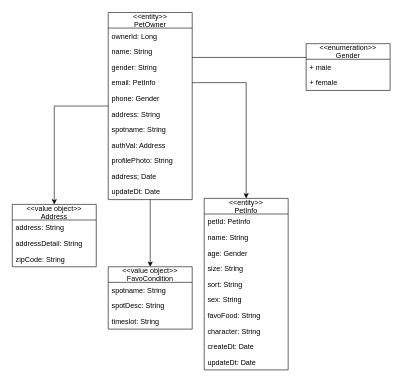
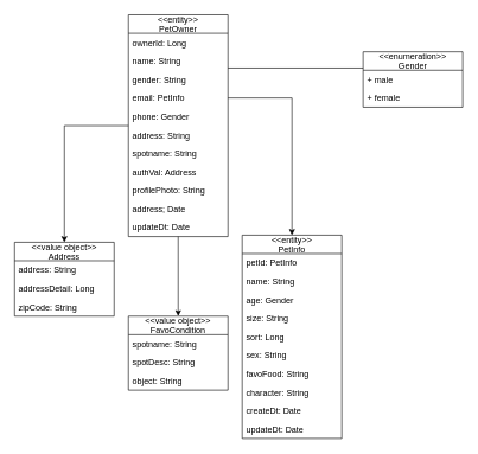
  <mxCell id="0" />
  <mxCell id="1" parent="0" />
  <mxCell id="2" value="&lt;&lt;value object&gt;&gt;&#10;Address" style="swimlane;fontStyle=0;childLayout=stackLayout;horizontal=1;startSize=26;fillColor=none;horizontalStack=0;resizeParent=1;resizeParentMax=0;resizeLast=0;collapsible=1;marginBottom=0;" vertex="1" parent="1"><mxGeometry x="20" y="340" width="140" height="104" as="geometry" /></mxCell>
  <mxCell id="3" value="address: String" style="text;strokeColor=none;fillColor=none;align=left;verticalAlign=top;spacingLeft=4;spacingRight=4;overflow=hidden;rotatable=0;points=[[0,0.5],[1,0.5]];portConstraint=eastwest;" vertex="1" parent="2"><mxGeometry y="26" width="140" height="26" as="geometry" /></mxCell>
- <mxCell id="4" value="addressDetail: String" style="text;strokeColor=none;fillColor=none;align=left;verticalAlign=top;spacingLeft=4;spacingRight=4;overflow=hidden;rotatable=0;points=[[0,0.5],[1,0.5]];portConstraint=eastwest;" vertex="1" parent="2"><mxGeometry y="52" width="140" height="26" as="geometry" /></mxCell>
+ <mxCell id="4" value="addressDetail: Long" style="text;strokeColor=none;fillColor=none;align=left;verticalAlign=top;spacingLeft=4;spacingRight=4;overflow=hidden;rotatable=0;points=[[0,0.5],[1,0.5]];portConstraint=eastwest;" vertex="1" parent="2"><mxGeometry y="52" width="140" height="26" as="geometry" /></mxCell>
  <mxCell id="5" value="zipCode: String" style="text;strokeColor=none;fillColor=none;align=left;verticalAlign=top;spacingLeft=4;spacingRight=4;overflow=hidden;rotatable=0;points=[[0,0.5],[1,0.5]];portConstraint=eastwest;" vertex="1" parent="2"><mxGeometry y="78" width="140" height="26" as="geometry" /></mxCell>
  <mxCell id="6" style="edgeStyle=orthogonalEdgeStyle;rounded=0;orthogonalLoop=1;jettySize=auto;html=1;exitX=1;exitY=0.5;exitDx=0;exitDy=0;" edge="1" parent="2" source="5" target="5"><mxGeometry relative="1" as="geometry" /></mxCell>
  <mxCell id="7" value="&lt;&lt;entity&gt;&gt;&#10;PetInfo" style="swimlane;fontStyle=0;childLayout=stackLayout;horizontal=1;startSize=26;fillColor=none;horizontalStack=0;resizeParent=1;resizeParentMax=0;resizeLast=0;collapsible=1;marginBottom=0;" vertex="1" parent="1"><mxGeometry x="340" y="330" width="140" height="286" as="geometry" /></mxCell>
  <mxCell id="8" value="petId: PetInfo" style="text;strokeColor=none;fillColor=none;align=left;verticalAlign=top;spacingLeft=4;spacingRight=4;overflow=hidden;rotatable=0;points=[[0,0.5],[1,0.5]];portConstraint=eastwest;" vertex="1" parent="7"><mxGeometry y="26" width="140" height="26" as="geometry" /></mxCell>
  <mxCell id="9" value="name: String" style="text;strokeColor=none;fillColor=none;align=left;verticalAlign=top;spacingLeft=4;spacingRight=4;overflow=hidden;rotatable=0;points=[[0,0.5],[1,0.5]];portConstraint=eastwest;" vertex="1" parent="7"><mxGeometry y="52" width="140" height="26" as="geometry" /></mxCell>
  <mxCell id="10" value="age: Gender" style="text;strokeColor=none;fillColor=none;align=left;verticalAlign=top;spacingLeft=4;spacingRight=4;overflow=hidden;rotatable=0;points=[[0,0.5],[1,0.5]];portConstraint=eastwest;" vertex="1" parent="7"><mxGeometry y="78" width="140" height="26" as="geometry" /></mxCell>
  <mxCell id="11" value="size: String " style="text;strokeColor=none;fillColor=none;align=left;verticalAlign=top;spacingLeft=4;spacingRight=4;overflow=hidden;rotatable=0;points=[[0,0.5],[1,0.5]];portConstraint=eastwest;" vertex="1" parent="7"><mxGeometry y="104" width="140" height="26" as="geometry" /></mxCell>
- <mxCell id="12" value="sort: String " style="text;strokeColor=none;fillColor=none;align=left;verticalAlign=top;spacingLeft=4;spacingRight=4;overflow=hidden;rotatable=0;points=[[0,0.5],[1,0.5]];portConstraint=eastwest;" vertex="1" parent="7"><mxGeometry y="130" width="140" height="26" as="geometry" /></mxCell>
+ <mxCell id="12" value="sort: Long " style="text;strokeColor=none;fillColor=none;align=left;verticalAlign=top;spacingLeft=4;spacingRight=4;overflow=hidden;rotatable=0;points=[[0,0.5],[1,0.5]];portConstraint=eastwest;" vertex="1" parent="7"><mxGeometry y="130" width="140" height="26" as="geometry" /></mxCell>
  <mxCell id="13" value="sex: String " style="text;strokeColor=none;fillColor=none;align=left;verticalAlign=top;spacingLeft=4;spacingRight=4;overflow=hidden;rotatable=0;points=[[0,0.5],[1,0.5]];portConstraint=eastwest;" vertex="1" parent="7"><mxGeometry y="156" width="140" height="26" as="geometry" /></mxCell>
  <mxCell id="14" value="favoFood: String " style="text;strokeColor=none;fillColor=none;align=left;verticalAlign=top;spacingLeft=4;spacingRight=4;overflow=hidden;rotatable=0;points=[[0,0.5],[1,0.5]];portConstraint=eastwest;" vertex="1" parent="7"><mxGeometry y="182" width="140" height="26" as="geometry" /></mxCell>
  <mxCell id="15" value="character: String " style="text;strokeColor=none;fillColor=none;align=left;verticalAlign=top;spacingLeft=4;spacingRight=4;overflow=hidden;rotatable=0;points=[[0,0.5],[1,0.5]];portConstraint=eastwest;" vertex="1" parent="7"><mxGeometry y="208" width="140" height="26" as="geometry" /></mxCell>
  <mxCell id="16" value="createDt: Date " style="text;strokeColor=none;fillColor=none;align=left;verticalAlign=top;spacingLeft=4;spacingRight=4;overflow=hidden;rotatable=0;points=[[0,0.5],[1,0.5]];portConstraint=eastwest;" vertex="1" parent="7"><mxGeometry y="234" width="140" height="26" as="geometry" /></mxCell>
  <mxCell id="17" value="updateDt: Date " style="text;strokeColor=none;fillColor=none;align=left;verticalAlign=top;spacingLeft=4;spacingRight=4;overflow=hidden;rotatable=0;points=[[0,0.5],[1,0.5]];portConstraint=eastwest;" vertex="1" parent="7"><mxGeometry y="260" width="140" height="26" as="geometry" /></mxCell>
  <mxCell id="18" style="edgeStyle=orthogonalEdgeStyle;rounded=0;orthogonalLoop=1;jettySize=auto;html=1;" edge="1" parent="1" source="20" target="2"><mxGeometry relative="1" as="geometry" /></mxCell>
  <mxCell id="19" style="edgeStyle=orthogonalEdgeStyle;rounded=0;orthogonalLoop=1;jettySize=auto;html=1;entryX=0.5;entryY=0;entryDx=0;entryDy=0;" edge="1" parent="1" source="20" target="33"><mxGeometry relative="1" as="geometry" /></mxCell>
  <mxCell id="20" value="&lt;&lt;entity&gt;&gt;&#10;PetOwner" style="swimlane;fontStyle=0;childLayout=stackLayout;horizontal=1;startSize=26;fillColor=none;horizontalStack=0;resizeParent=1;resizeParentMax=0;resizeLast=0;collapsible=1;marginBottom=0;" vertex="1" parent="1"><mxGeometry x="180" y="20" width="140" height="312" as="geometry" /></mxCell>
  <mxCell id="21" value="ownerId: Long" style="text;strokeColor=none;fillColor=none;align=left;verticalAlign=top;spacingLeft=4;spacingRight=4;overflow=hidden;rotatable=0;points=[[0,0.5],[1,0.5]];portConstraint=eastwest;" vertex="1" parent="20"><mxGeometry y="26" width="140" height="26" as="geometry" /></mxCell>
  <mxCell id="22" value="name: String" style="text;strokeColor=none;fillColor=none;align=left;verticalAlign=top;spacingLeft=4;spacingRight=4;overflow=hidden;rotatable=0;points=[[0,0.5],[1,0.5]];portConstraint=eastwest;" vertex="1" parent="20"><mxGeometry y="52" width="140" height="26" as="geometry" /></mxCell>
  <mxCell id="23" value="gender: String" style="text;strokeColor=none;fillColor=none;align=left;verticalAlign=top;spacingLeft=4;spacingRight=4;overflow=hidden;rotatable=0;points=[[0,0.5],[1,0.5]];portConstraint=eastwest;" vertex="1" parent="20"><mxGeometry y="78" width="140" height="26" as="geometry" /></mxCell>
  <mxCell id="24" value="email: PetInfo" style="text;strokeColor=none;fillColor=none;align=left;verticalAlign=top;spacingLeft=4;spacingRight=4;overflow=hidden;rotatable=0;points=[[0,0.5],[1,0.5]];portConstraint=eastwest;" vertex="1" parent="20"><mxGeometry y="104" width="140" height="26" as="geometry" /></mxCell>
  <mxCell id="25" value="phone: Gender" style="text;strokeColor=none;fillColor=none;align=left;verticalAlign=top;spacingLeft=4;spacingRight=4;overflow=hidden;rotatable=0;points=[[0,0.5],[1,0.5]];portConstraint=eastwest;" vertex="1" parent="20"><mxGeometry y="130" width="140" height="26" as="geometry" /></mxCell>
  <mxCell id="26" value="address: String" style="text;strokeColor=none;fillColor=none;align=left;verticalAlign=top;spacingLeft=4;spacingRight=4;overflow=hidden;rotatable=0;points=[[0,0.5],[1,0.5]];portConstraint=eastwest;" vertex="1" parent="20"><mxGeometry y="156" width="140" height="26" as="geometry" /></mxCell>
  <mxCell id="27" value="spotname: String" style="text;strokeColor=none;fillColor=none;align=left;verticalAlign=top;spacingLeft=4;spacingRight=4;overflow=hidden;rotatable=0;points=[[0,0.5],[1,0.5]];portConstraint=eastwest;" vertex="1" parent="20"><mxGeometry y="182" width="140" height="26" as="geometry" /></mxCell>
  <mxCell id="28" value="authVal: Address" style="text;strokeColor=none;fillColor=none;align=left;verticalAlign=top;spacingLeft=4;spacingRight=4;overflow=hidden;rotatable=0;points=[[0,0.5],[1,0.5]];portConstraint=eastwest;" vertex="1" parent="20"><mxGeometry y="208" width="140" height="26" as="geometry" /></mxCell>
  <mxCell id="29" value="profilePhoto: String" style="text;strokeColor=none;fillColor=none;align=left;verticalAlign=top;spacingLeft=4;spacingRight=4;overflow=hidden;rotatable=0;points=[[0,0.5],[1,0.5]];portConstraint=eastwest;" vertex="1" parent="20"><mxGeometry y="234" width="140" height="26" as="geometry" /></mxCell>
  <mxCell id="30" value="address; Date" style="text;strokeColor=none;fillColor=none;align=left;verticalAlign=top;spacingLeft=4;spacingRight=4;overflow=hidden;rotatable=0;points=[[0,0.5],[1,0.5]];portConstraint=eastwest;" vertex="1" parent="20"><mxGeometry y="260" width="140" height="26" as="geometry" /></mxCell>
  <mxCell id="31" value="updateDt: Date" style="text;strokeColor=none;fillColor=none;align=left;verticalAlign=top;spacingLeft=4;spacingRight=4;overflow=hidden;rotatable=0;points=[[0,0.5],[1,0.5]];portConstraint=eastwest;" vertex="1" parent="20"><mxGeometry y="286" width="140" height="26" as="geometry" /></mxCell>
  <mxCell id="32" style="edgeStyle=orthogonalEdgeStyle;rounded=0;orthogonalLoop=1;jettySize=auto;html=1;" edge="1" parent="1" source="24" target="7"><mxGeometry relative="1" as="geometry" /></mxCell>
  <mxCell id="33" value="&lt;&lt;value object&gt;&gt;&#10;FavoCondition" style="swimlane;fontStyle=0;childLayout=stackLayout;horizontal=1;startSize=26;fillColor=none;horizontalStack=0;resizeParent=1;resizeParentMax=0;resizeLast=0;collapsible=1;marginBottom=0;" vertex="1" parent="1"><mxGeometry x="180" y="444" width="140" height="104" as="geometry" /></mxCell>
  <mxCell id="34" value="spotname: String" style="text;strokeColor=none;fillColor=none;align=left;verticalAlign=top;spacingLeft=4;spacingRight=4;overflow=hidden;rotatable=0;points=[[0,0.5],[1,0.5]];portConstraint=eastwest;" vertex="1" parent="33"><mxGeometry y="26" width="140" height="26" as="geometry" /></mxCell>
  <mxCell id="35" value="spotDesc: String" style="text;strokeColor=none;fillColor=none;align=left;verticalAlign=top;spacingLeft=4;spacingRight=4;overflow=hidden;rotatable=0;points=[[0,0.5],[1,0.5]];portConstraint=eastwest;" vertex="1" parent="33"><mxGeometry y="52" width="140" height="26" as="geometry" /></mxCell>
- <mxCell id="36" value="timeslot: String" style="text;strokeColor=none;fillColor=none;align=left;verticalAlign=top;spacingLeft=4;spacingRight=4;overflow=hidden;rotatable=0;points=[[0,0.5],[1,0.5]];portConstraint=eastwest;" vertex="1" parent="33"><mxGeometry y="78" width="140" height="26" as="geometry" /></mxCell>
+ <mxCell id="36" value="object: String" style="text;strokeColor=none;fillColor=none;align=left;verticalAlign=top;spacingLeft=4;spacingRight=4;overflow=hidden;rotatable=0;points=[[0,0.5],[1,0.5]];portConstraint=eastwest;" vertex="1" parent="33"><mxGeometry y="78" width="140" height="26" as="geometry" /></mxCell>
  <mxCell id="37" value="&lt;&lt;enumeration&gt;&gt;&#10;Gender" style="swimlane;fontStyle=0;childLayout=stackLayout;horizontal=1;startSize=26;fillColor=none;horizontalStack=0;resizeParent=1;resizeParentMax=0;resizeLast=0;collapsible=1;marginBottom=0;" vertex="1" parent="1"><mxGeometry x="510" y="72" width="140" height="78" as="geometry" /></mxCell>
  <mxCell id="38" value="+ male" style="text;strokeColor=none;fillColor=none;align=left;verticalAlign=top;spacingLeft=4;spacingRight=4;overflow=hidden;rotatable=0;points=[[0,0.5],[1,0.5]];portConstraint=eastwest;" vertex="1" parent="37"><mxGeometry y="26" width="140" height="26" as="geometry" /></mxCell>
  <mxCell id="39" value="+ female" style="text;strokeColor=none;fillColor=none;align=left;verticalAlign=top;spacingLeft=4;spacingRight=4;overflow=hidden;rotatable=0;points=[[0,0.5],[1,0.5]];portConstraint=eastwest;" vertex="1" parent="37"><mxGeometry y="52" width="140" height="26" as="geometry" /></mxCell>
  <mxCell id="40" value="" style="line;strokeWidth=1;fillColor=none;align=left;verticalAlign=middle;spacingTop=-1;spacingLeft=3;spacingRight=3;rotatable=0;labelPosition=right;points=[];portConstraint=eastwest;" vertex="1" parent="1"><mxGeometry x="320" y="80" width="190" height="30" as="geometry" /></mxCell>
